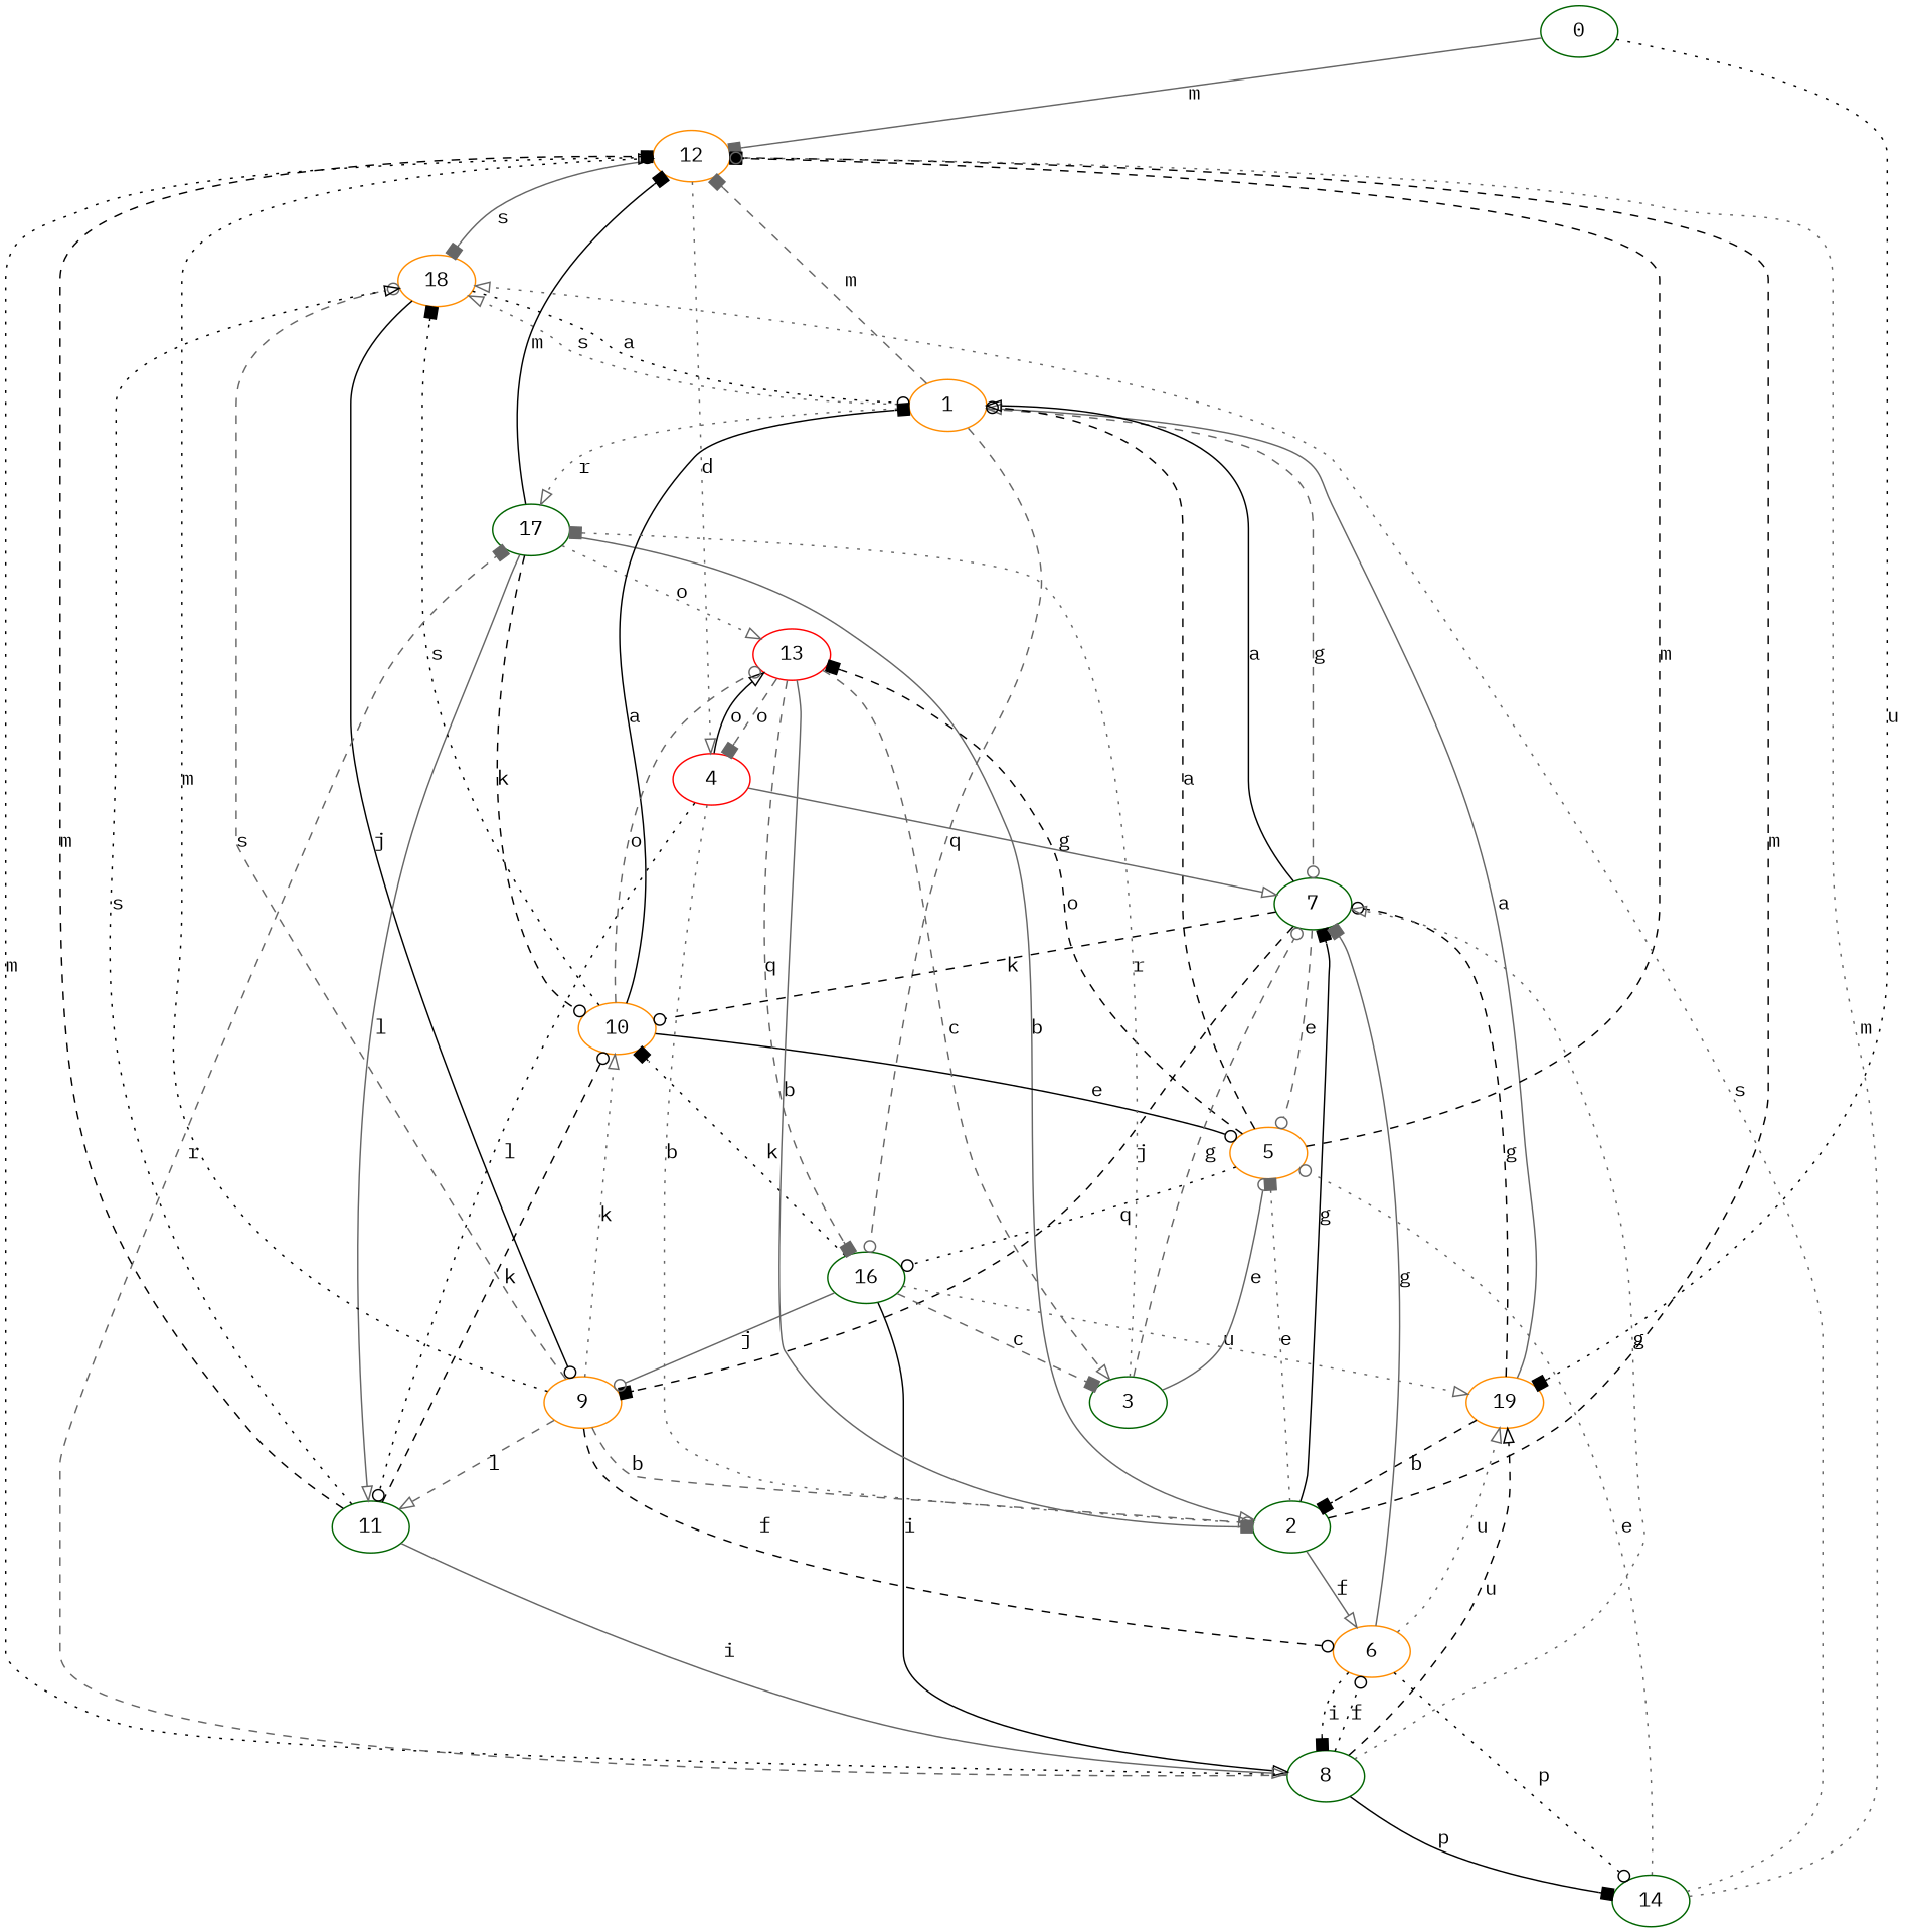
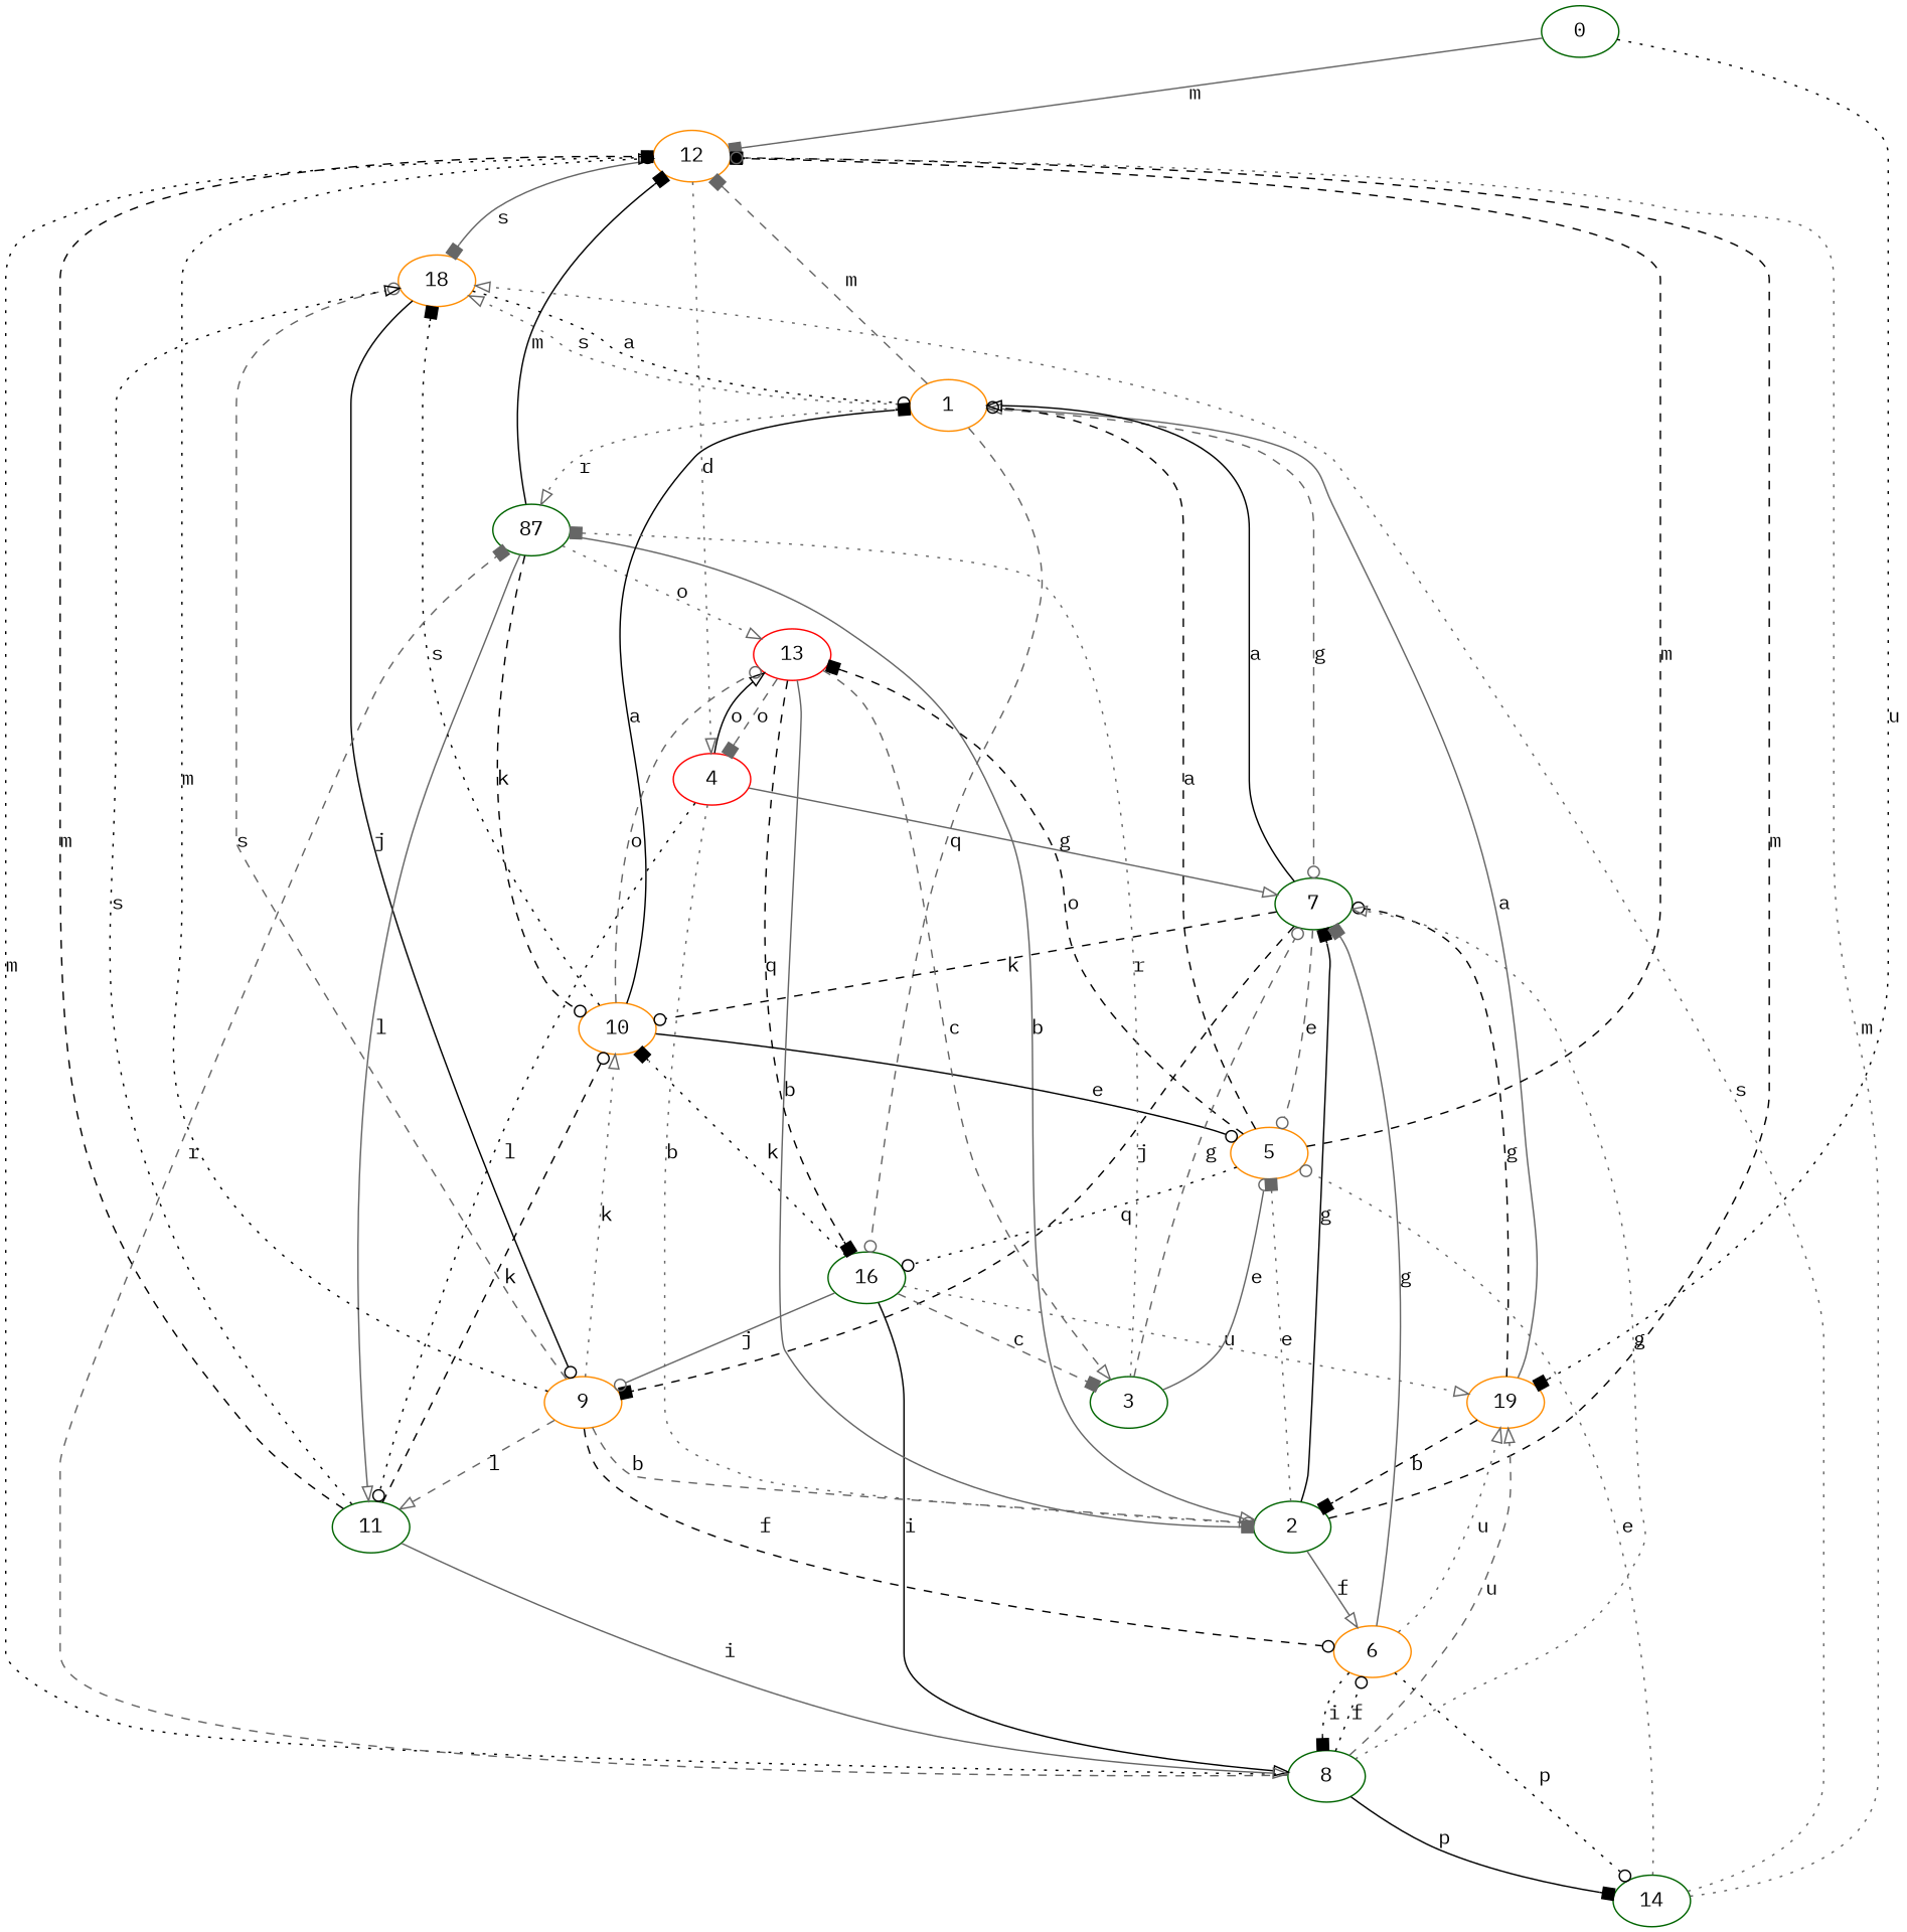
  strict digraph {
    fontname="IBM Plex Mono"
    node [color=darkgreen fontname="IBM Plex Mono"]
    edge [arrowhead=box color=gray40 fontname="IBM Plex Mono" style=dashed]
    0
    12 [color=darkorange]
    19 [color=darkorange]
    18 [color=darkorange]
    4 [color=red]
    1 [color=darkorange]
    7
    2
    16
-   17
+   17 [label=87]
    5 [color=darkorange]
    9 [color=darkorange]
    10 [color=darkorange]
    3
    8
    11
    13 [color=red]
    6 [color=darkorange]
    14
    0 -> 12 [label=m style=solid]
    0 -> 19 [color=black label=u style=dotted]
    12 -> 18 [label=s style=solid]
    12 -> 4 [arrowhead=onormal label=d style=dotted]
    19 -> 1 [arrowhead=onormal label=a style=solid]
    19 -> 7 [arrowhead=odot color=black label=g]
    19 -> 2 [color=black label=b]
    18 -> 1 [arrowhead=odot color=black label=a style=dotted]
    18 -> 9 [arrowhead=odot color=black label=j style=solid]
    4 -> 7 [arrowhead=onormal label=g style=solid]
    4 -> 2 [arrowhead=odot label=b style=dotted]
    4 -> 11 [arrowhead=odot color=black label=l style=dotted]
    4 -> 13 [arrowhead=onormal color=black label=o style=solid]
    1 -> 12 [label=m]
    1 -> 18 [arrowhead=onormal label=s style=dotted]
    1 -> 7 [arrowhead=odot label=g]
    1 -> 16 [arrowhead=odot label=q]
    1 -> 17 [arrowhead=onormal label=r style=dotted]
    7 -> 1 [arrowhead=onormal color=black label=a style=solid]
    7 -> 5 [arrowhead=odot label=e]
    7 -> 9 [color=black label=j]
    7 -> 10 [arrowhead=odot color=black label=k]
    2 -> 12 [color=black label=m]
    2 -> 7 [color=black label=g style=solid]
    2 -> 5 [label=e style=dotted]
    2 -> 6 [arrowhead=onormal label=f style=solid]
    16 -> 19 [arrowhead=onormal label=u style=dotted]
    16 -> 9 [arrowhead=odot label=j style=solid]
    16 -> 10 [color=black label=k style=dotted]
    16 -> 3 [label=c]
    16 -> 8 [arrowhead=onormal color=black label=i style=solid]
    17 -> 12 [color=black label=m style=solid]
    17 -> 2 [arrowhead=onormal label=b style=solid]
    17 -> 10 [arrowhead=odot color=black label=k]
    17 -> 11 [arrowhead=onormal label=l style=solid]
    17 -> 13 [arrowhead=onormal label=o style=dotted]
    5 -> 12 [color=black label=m]
    5 -> 1 [arrowhead=odot color=black label=a]
    5 -> 16 [arrowhead=odot color=black label=q style=dotted]
    5 -> 13 [color=black label=o]
    9 -> 12 [arrowhead=onormal color=black label=m style=dotted]
    9 -> 18 [arrowhead=odot label=s]
    9 -> 2 [arrowhead=onormal label=b]
    9 -> 10 [arrowhead=onormal label=k style=dotted]
    9 -> 11 [arrowhead=onormal label=l]
    9 -> 6 [arrowhead=odot color=black label=f]
    10 -> 18 [color=black label=s style=dotted]
    10 -> 1 [color=black label=a style=solid]
    10 -> 5 [arrowhead=odot color=black label=e style=solid]
    10 -> 13 [arrowhead=odot label=o]
    3 -> 7 [arrowhead=odot label=g]
    3 -> 17 [label=r style=dotted]
    3 -> 5 [arrowhead=odot label=e style=solid]
    8 -> 12 [arrowhead=odot color=black label=m style=dotted]
-   8 -> 19 [arrowhead=onormal color=black label=u]
+   8 -> 19 [arrowhead=onormal label=u]
    8 -> 7 [arrowhead=onormal label=g style=dotted]
    8 -> 17 [label=r]
    8 -> 6 [arrowhead=odot color=black label=f style=dotted]
    8 -> 14 [color=black label=p style=solid]
    11 -> 12 [color=black label=m]
    11 -> 18 [arrowhead=onormal color=black label=s style=dotted]
    11 -> 10 [arrowhead=odot color=black label=k]
    11 -> 8 [arrowhead=onormal label=i style=solid]
    13 -> 4 [label=o]
    13 -> 2 [label=b style=solid]
-   13 -> 16 [label=q]
+   13 -> 16 [color=black label=q]
    13 -> 3 [arrowhead=onormal label=c]
    6 -> 19 [arrowhead=onormal label=u style=dotted]
    6 -> 7 [label=g style=solid]
    6 -> 8 [color=black label=i style=dotted]
    6 -> 14 [arrowhead=odot color=black label=p style=dotted]
    14 -> 12 [arrowhead=odot label=m style=dotted]
    14 -> 18 [arrowhead=onormal label=s style=dotted]
    14 -> 5 [arrowhead=odot label=e style=dotted]
  }
